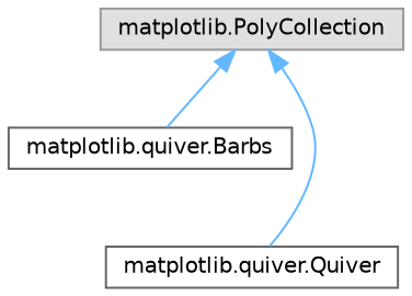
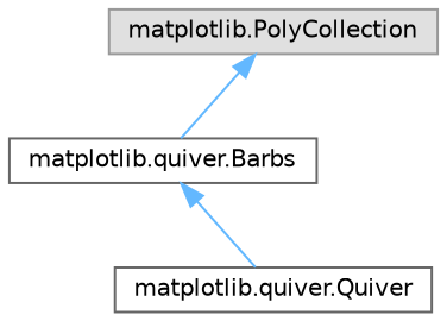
  digraph {
    rankdir=TB
    node [color=grey40 fillcolor=white fontname=Helvetica fontsize=10 shape=box style=filled]
    edge [color=steelblue1 dir=back fontname=Helvetica fontsize=10 labelfontname=Helvetica labelfontsize=10 style=solid]
    n1 [color=grey60 fillcolor="#E0E0E0" height=0.2 label="matplotlib.PolyCollection" width=0.4]
    n2 [height=0.2 label="matplotlib.quiver.Barbs" width=0.4]
    n3 [height=0.2 label="matplotlib.quiver.Quiver" width=0.4]
    n1 -> n2
-   n1 -> n3
+   n2 -> n3
  }
